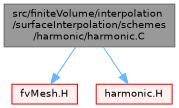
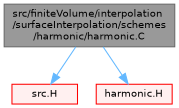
  digraph {
    node [color=red fillcolor="#FFF0F0" fontname=Helvetica fontsize=10 shape=box style=filled]
    edge [color=steelblue1 fontname=Helvetica fontsize=10 labelfontname=Helvetica labelfontsize=10 style=solid]
    n1 [color=gray40 fillcolor=grey60 fontcolor=black height=0.2 label="src/finiteVolume/interpolation\l/surfaceInterpolation/schemes\l/harmonic/harmonic.C" width=0.4]
-   n2 [height=0.2 label="fvMesh.H" width=0.4]
+   n2 [height=0.2 label="src.H" width=0.4]
    n3 [height=0.2 label="harmonic.H" width=0.4]
    n1 -> n2
    n1 -> n3
  }
